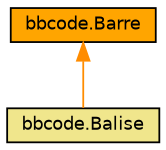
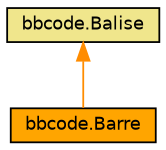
  digraph {
    node [color=black fontname=Helvetica fontsize=10 shape=record style=filled]
    n1 [fillcolor=orange fontcolor=black height=0.2 label="bbcode.Barre" width=0.4]
    n2 [fillcolor=khaki height=0.2 label="bbcode.Balise" width=0.4]
-   n1 -> n2 [color=darkorange dir=back fontname=Helvetica fontsize=10 labelfontname=Helvetica labelfontsize=10 style=solid]
+   n2 -> n1 [color=darkorange dir=back fontname=Helvetica fontsize=10 labelfontname=Helvetica labelfontsize=10 style=solid]
  }
